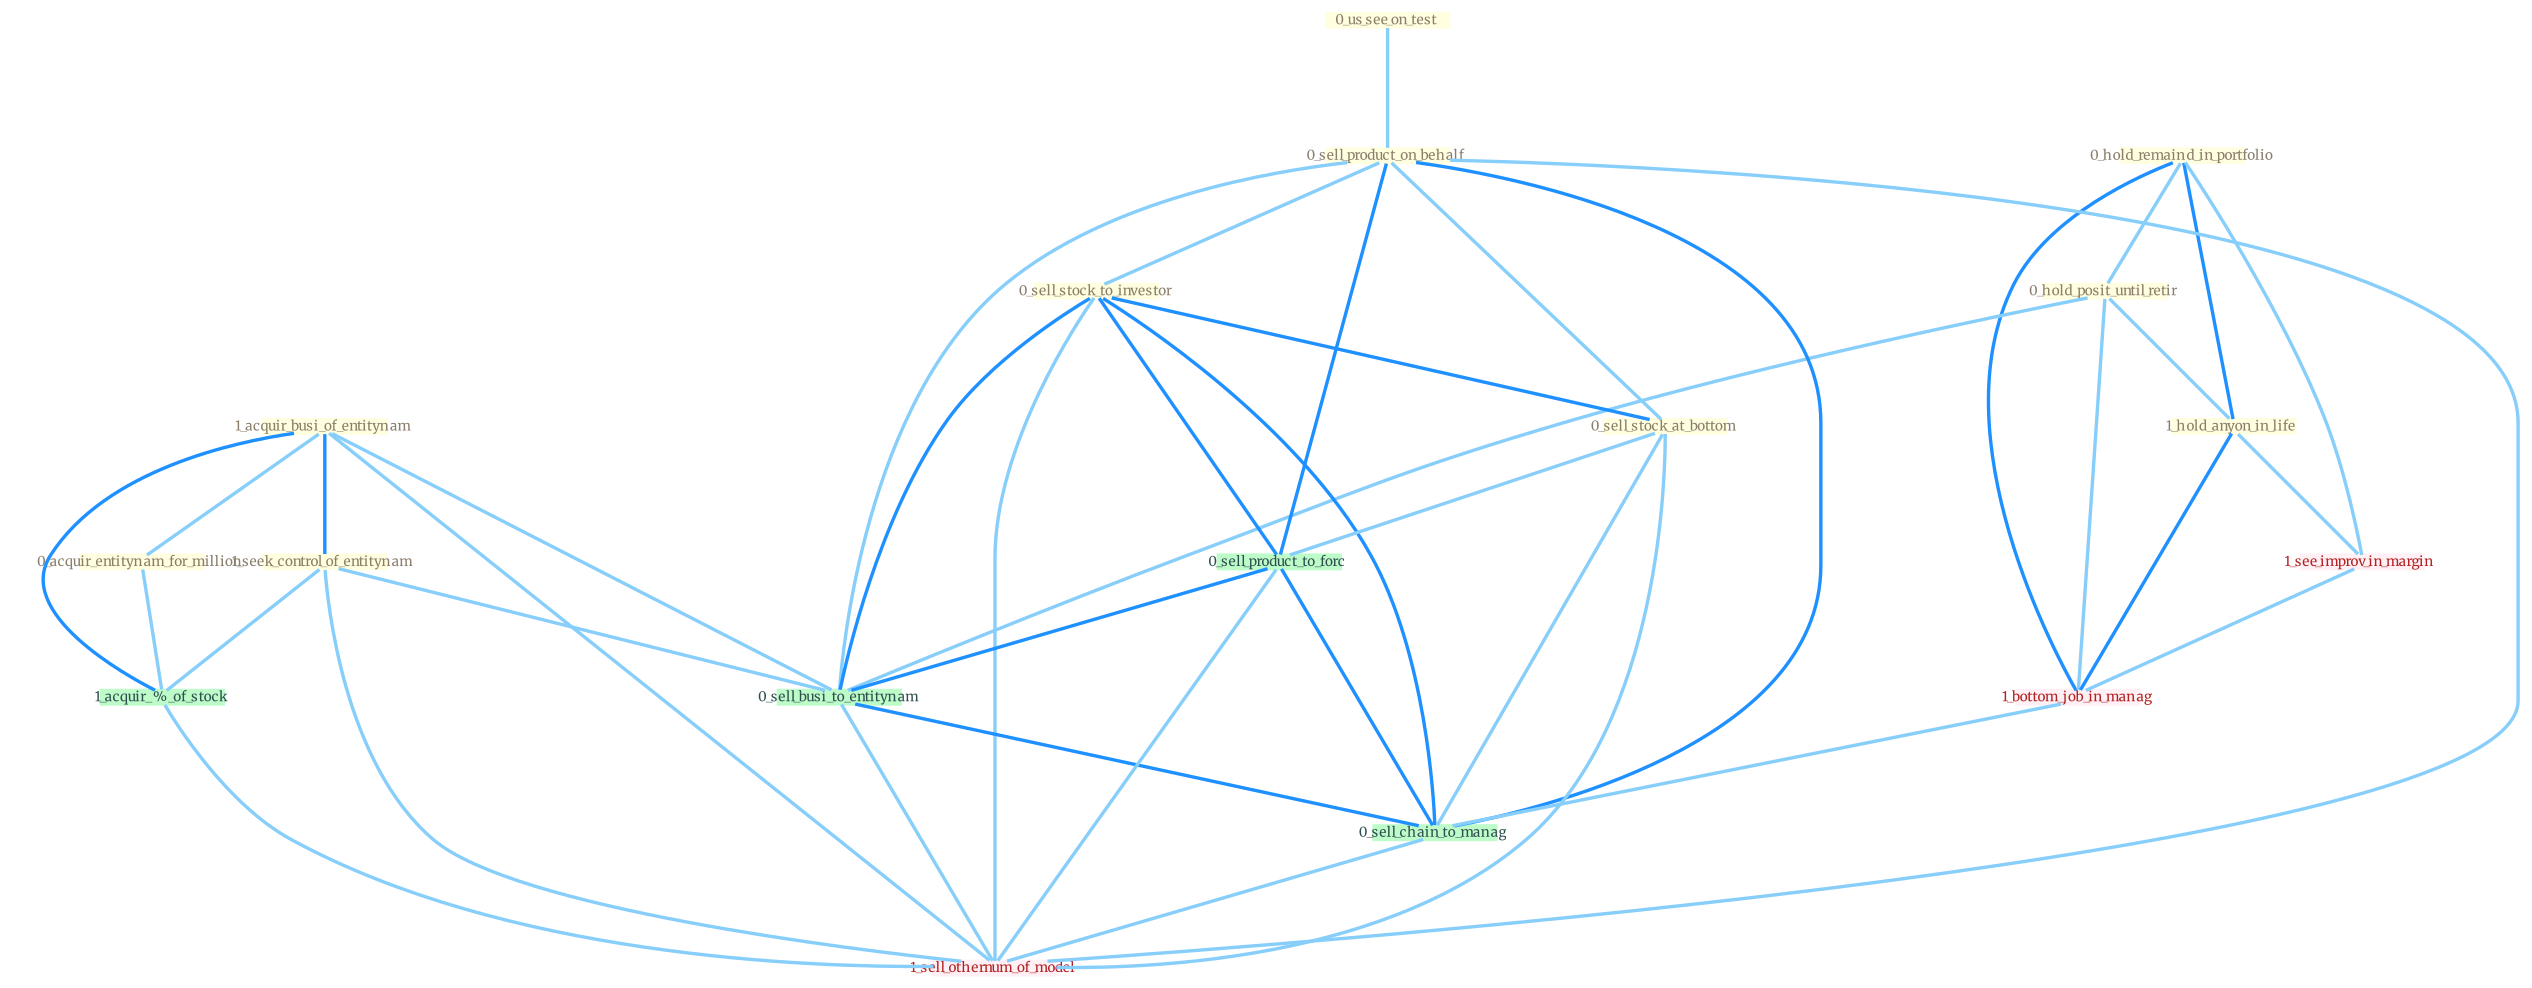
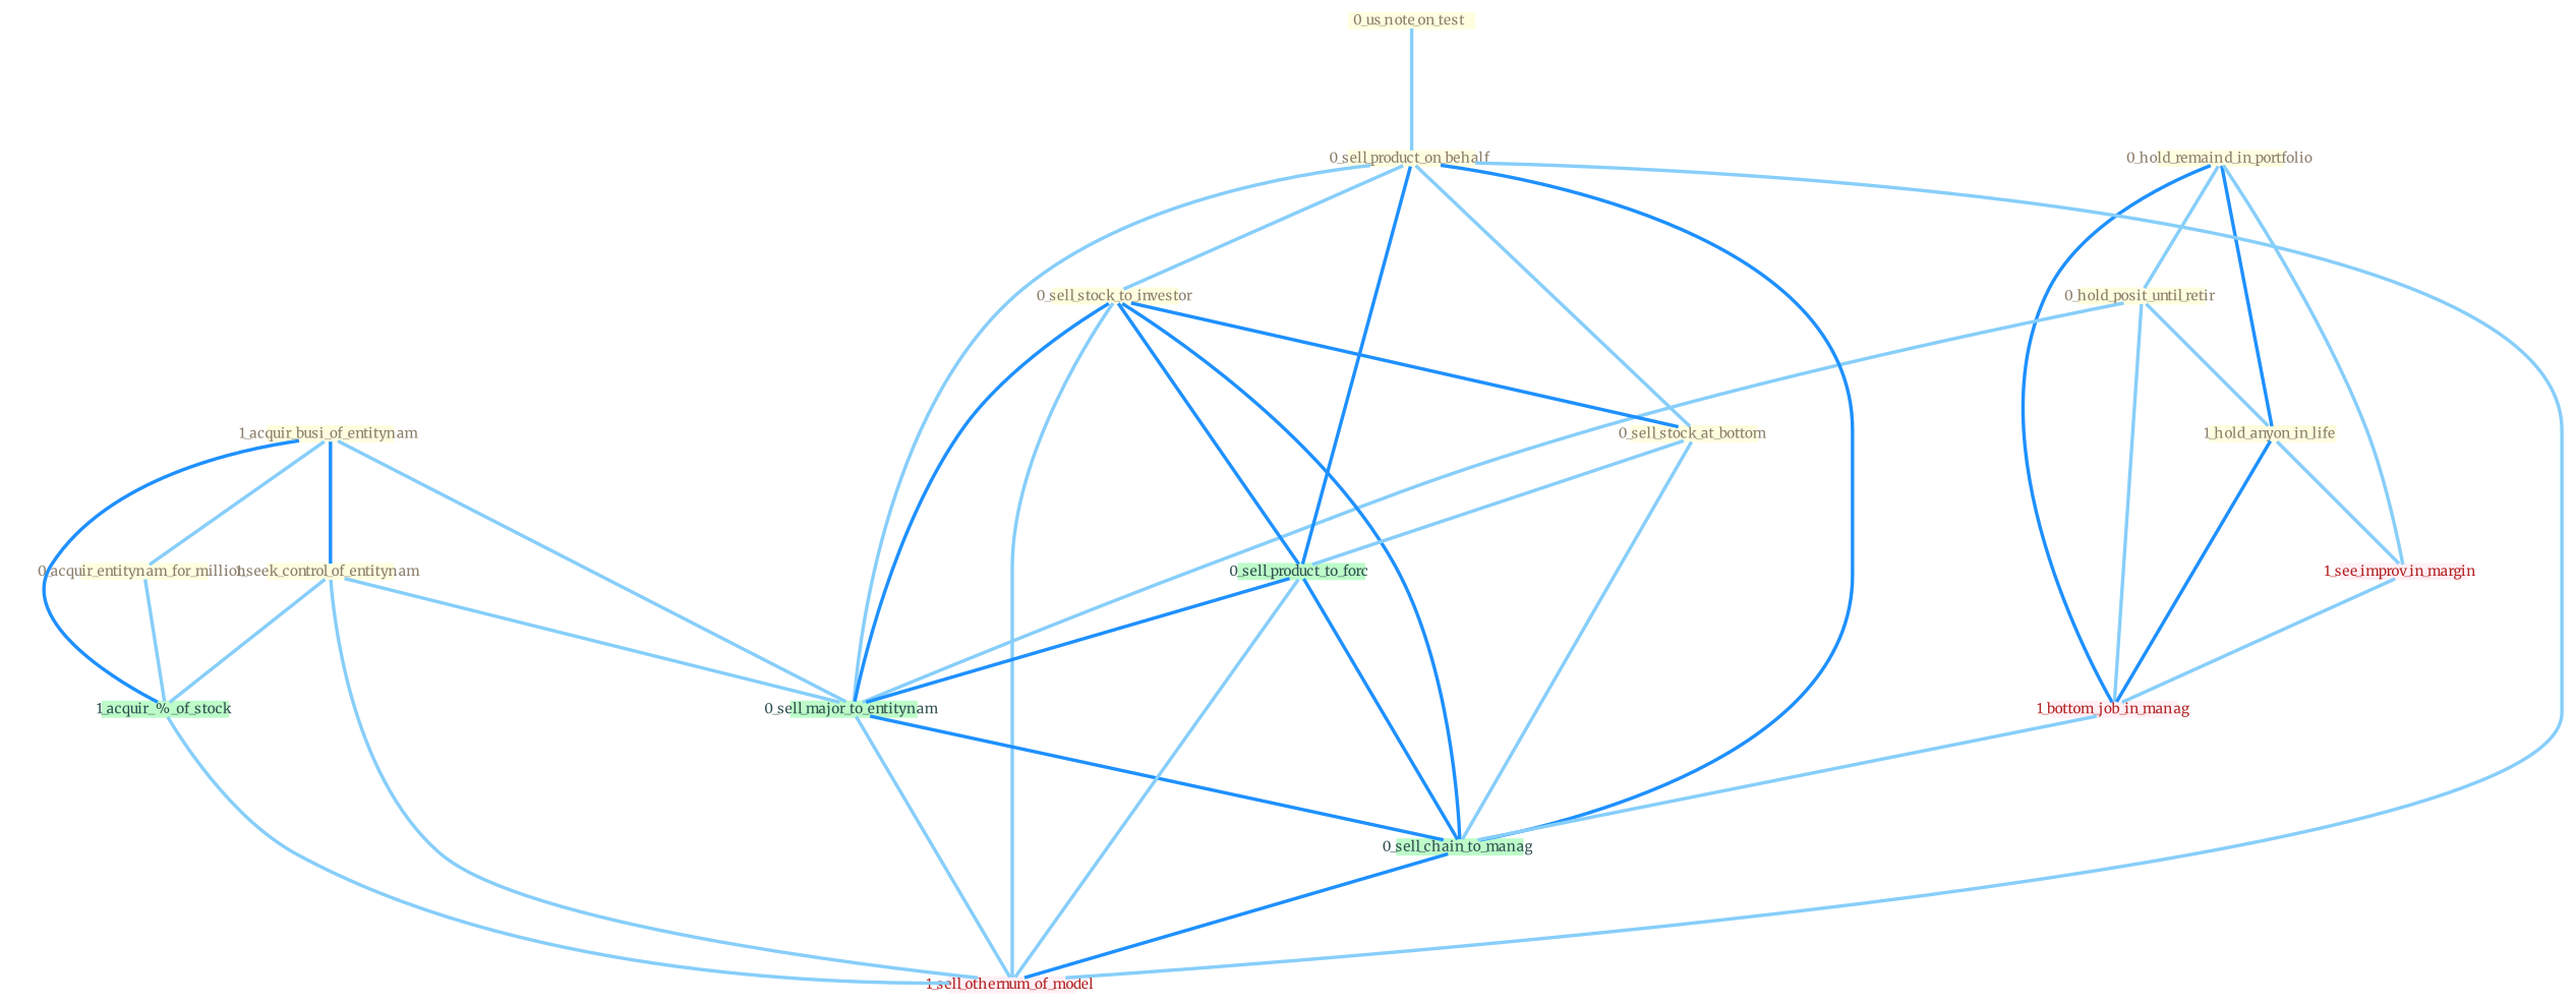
  graph {
    fontname=Merriweather
    node [color="#ffffe0" fixedsize=true fontcolor="#8b7d6b" fontname=Merriweather fontsize=4 shape=polygon style=filled]
    edge [color="#87cefa" fontname=Merriweather w=1]
    "0_hold_remaind_in_portfolio " [height=.06 width=.5]
-   "0_us_note_on_test " [height=.06 width=.5 label="0_us_see_on_test"]
+   "0_us_note_on_test " [height=.06 width=.5]
    "0_hold_posit_until_retir " [height=.06 width=.5]
    "1_hold_anyon_in_life " [height=.06 width=.5]
    "0_sell_product_on_behalf " [height=.06 width=.5]
    "1_acquir_busi_of_entitynam " [height=.06 width=.5]
    "1_seek_control_of_entitynam " [height=.06 width=.5]
    "0_acquir_entitynam_for_million " [height=.06 width=.5]
    "0_sell_stock_to_investor " [height=.06 width=.5]
    "0_sell_stock_at_bottom " [height=.06 width=.5]
    "1_see_improv_in_margin " [color="#fff0f5" fontcolor="#b22222" height=.06 width=.5]
    n12 [color="#fff0f5" fontcolor="#b22222" height=.06 label="1_bottom_job_in_manag" width=.5]
    "1_sell_othernum_of_model " [color="#fff0f5" fontcolor="#b22222" height=.06 width=.5]
-   "0_sell_major_to_entitynam " [color="#BDFCC9" fontcolor="#2f4f4f" height=.06 width=.5 label="0_sell_busi_to_entitynam"]
+   "0_sell_major_to_entitynam " [color="#BDFCC9" fontcolor="#2f4f4f" height=.06 width=.5]
    "0_sell_product_to_forc " [color="#BDFCC9" fontcolor="#2f4f4f" height=.06 width=.5]
    "0_sell_chain_to_manag " [color="#BDFCC9" fontcolor="#2f4f4f" height=.06 width=.5]
    "1_acquir_%_of_stock " [color="#BDFCC9" fontcolor="#2f4f4f" height=.06 width=.5]
    subgraph sub_1 {
      "0_hold_remaind_in_portfolio "
      "0_us_note_on_test "
      "0_hold_posit_until_retir "
      "1_hold_anyon_in_life "
      "0_sell_product_on_behalf "
      "1_acquir_busi_of_entitynam "
      "1_seek_control_of_entitynam "
      "0_acquir_entitynam_for_million "
      "0_sell_stock_to_investor "
      "0_sell_stock_at_bottom "
    }
    subgraph sub_2 {
      "1_see_improv_in_margin "
      n12
      "1_sell_othernum_of_model "
    }
    "0_hold_remaind_in_portfolio " -- "0_hold_posit_until_retir "
    "0_hold_remaind_in_portfolio " -- "1_hold_anyon_in_life " [color="#1e90ff" w=2]
    "0_hold_remaind_in_portfolio " -- "1_see_improv_in_margin "
    "0_hold_remaind_in_portfolio " -- n12 [color="#1e90ff" w=2]
    "0_us_note_on_test " -- "0_sell_product_on_behalf "
    "0_hold_posit_until_retir " -- "1_hold_anyon_in_life "
    "0_hold_posit_until_retir " -- n12
    "0_hold_posit_until_retir " -- "0_sell_major_to_entitynam "
    "1_hold_anyon_in_life " -- "1_see_improv_in_margin "
    "1_hold_anyon_in_life " -- n12 [color="#1e90ff" w=2]
    "0_sell_product_on_behalf " -- "0_sell_stock_to_investor "
    "0_sell_product_on_behalf " -- "0_sell_stock_at_bottom "
    "0_sell_product_on_behalf " -- "1_sell_othernum_of_model "
    "0_sell_product_on_behalf " -- "0_sell_major_to_entitynam "
    "0_sell_product_on_behalf " -- "0_sell_product_to_forc " [color="#1e90ff" w=2]
    "0_sell_product_on_behalf " -- "0_sell_chain_to_manag " [color="#1e90ff"]
    "1_acquir_busi_of_entitynam " -- "1_seek_control_of_entitynam " [color="#1e90ff" w=2]
    "1_acquir_busi_of_entitynam " -- "0_acquir_entitynam_for_million "
-   "1_acquir_busi_of_entitynam " -- "1_sell_othernum_of_model "
    "1_acquir_busi_of_entitynam " -- "0_sell_major_to_entitynam "
    "1_acquir_busi_of_entitynam " -- "1_acquir_%_of_stock " [color="#1e90ff" w=2]
    "1_seek_control_of_entitynam " -- "1_sell_othernum_of_model "
    "1_seek_control_of_entitynam " -- "0_sell_major_to_entitynam "
    "1_seek_control_of_entitynam " -- "1_acquir_%_of_stock "
    "0_acquir_entitynam_for_million " -- "1_acquir_%_of_stock "
    "0_sell_stock_to_investor " -- "0_sell_stock_at_bottom " [color="#1e90ff" w=2]
    "0_sell_stock_to_investor " -- "1_sell_othernum_of_model "
    "0_sell_stock_to_investor " -- "0_sell_major_to_entitynam " [color="#1e90ff" w=2]
    "0_sell_stock_to_investor " -- "0_sell_product_to_forc " [color="#1e90ff" w=2]
    "0_sell_stock_to_investor " -- "0_sell_chain_to_manag " [color="#1e90ff" w=2]
-   "0_sell_stock_at_bottom " -- "1_sell_othernum_of_model "
    "0_sell_stock_at_bottom " -- "0_sell_product_to_forc "
    "0_sell_stock_at_bottom " -- "0_sell_chain_to_manag "
    "1_see_improv_in_margin " -- n12
    n12 -- "0_sell_chain_to_manag "
    "0_sell_major_to_entitynam " -- "1_sell_othernum_of_model "
    "0_sell_major_to_entitynam " -- "0_sell_chain_to_manag " [color="#1e90ff" w=2]
    "0_sell_product_to_forc " -- "1_sell_othernum_of_model "
    "0_sell_product_to_forc " -- "0_sell_major_to_entitynam " [color="#1e90ff" w=2]
    "0_sell_product_to_forc " -- "0_sell_chain_to_manag " [color="#1e90ff" w=2]
-   "0_sell_chain_to_manag " -- "1_sell_othernum_of_model "
+   "0_sell_chain_to_manag " -- "1_sell_othernum_of_model " [color="#1e90ff"]
    "1_acquir_%_of_stock " -- "1_sell_othernum_of_model "
  }
